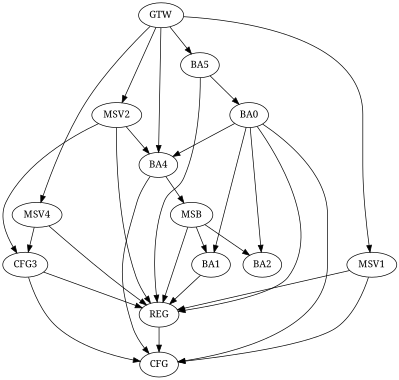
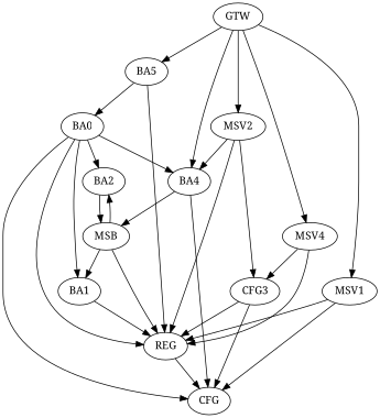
  strict digraph {
    fontname="Noto Serif"
    node [fontname="Noto Serif"]
    edge [fontname="Noto Serif"]
    n1 [label=BA1]
    n2 [label=REG]
    n3 [label=CFG]
    n4 [label=BA2]
    n5 [label=MSB]
    n6 [label=BA0]
    n7 [label=BA4]
    n8 [label=BA5]
    n9 [label=GTW]
    n10 [label=MSV1]
    n11 [label=MSV2]
    n12 [label=MSV4]
    n13 [label=CFG3]
    n1 -> n2
    n2 -> n3
+   n4 -> n5
    n5 -> n1
    n5 -> n2
    n5 -> n4
    n6 -> n1
    n6 -> n2
    n6 -> n3
    n6 -> n4
    n6 -> n7
    n7 -> n3
    n7 -> n5
    n8 -> n2
    n8 -> n6
    n9 -> n7
    n9 -> n8
    n9 -> n10
    n9 -> n11
    n9 -> n12
    n10 -> n2
    n10 -> n3
    n11 -> n2
    n11 -> n7
    n11 -> n13
    n12 -> n2
    n12 -> n13
    n13 -> n2
    n13 -> n3
  }
